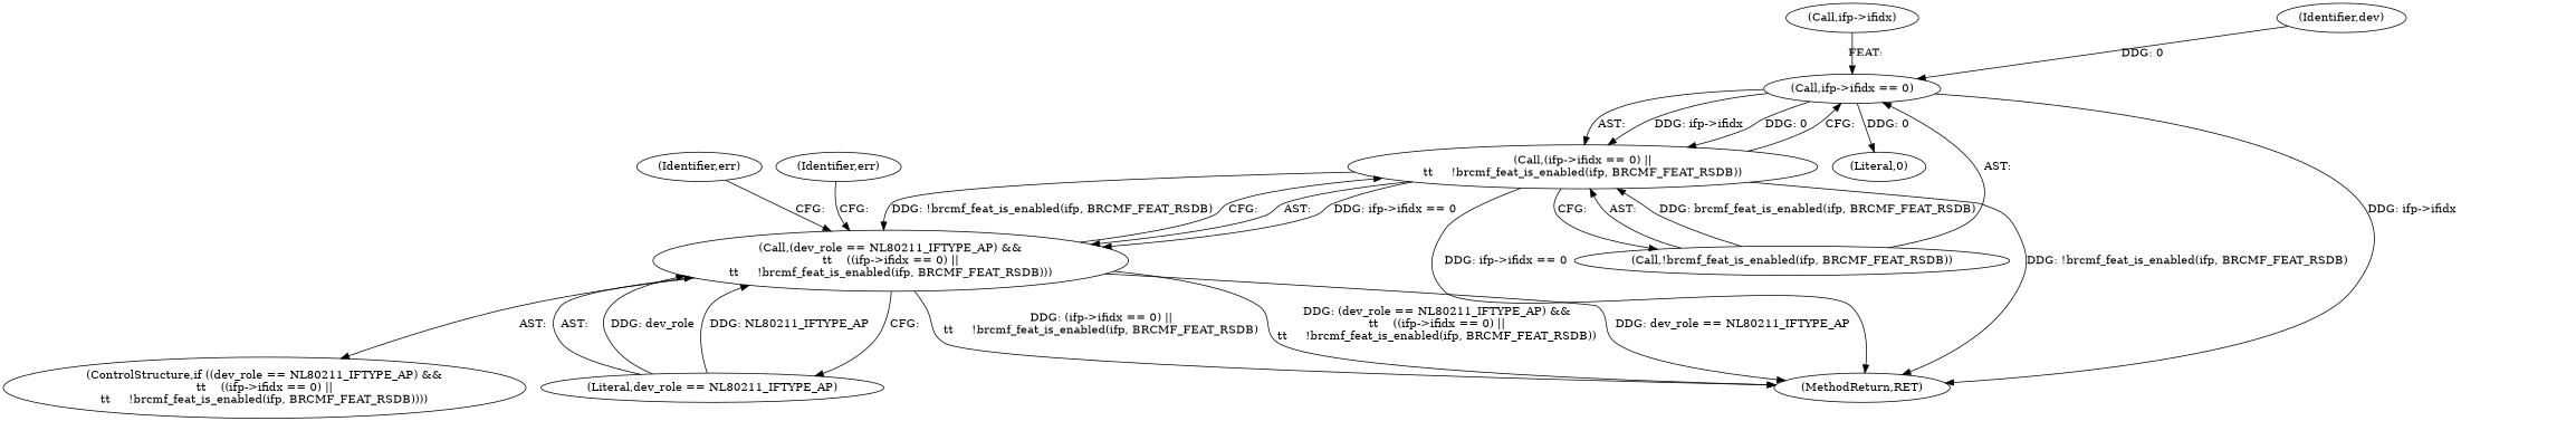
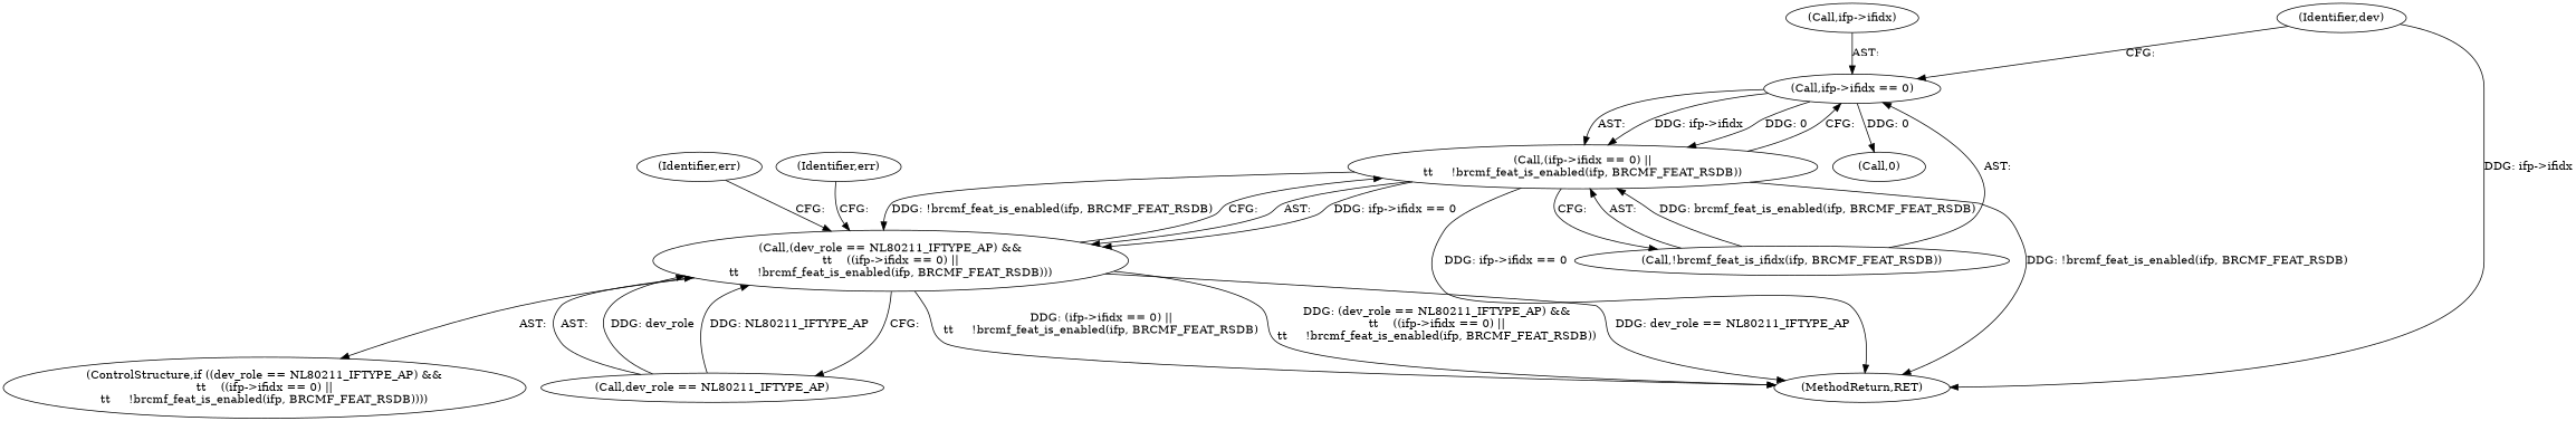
  digraph {
    n1 [label="(Call,ifp->ifidx == 0)"]
    n2 [label="(Call,(ifp->ifidx == 0) ||\n\t\t     !brcmf_feat_is_enabled(ifp, BRCMF_FEAT_RSDB))"]
    n3 [label="(MethodReturn,RET)"]
-   n4 [label="(Literal,0)"]
+   n4 [label="(Call,0)"]
    n5 [label="(Call,(dev_role == NL80211_IFTYPE_AP) &&\n\t\t    ((ifp->ifidx == 0) ||\n\t\t     !brcmf_feat_is_enabled(ifp, BRCMF_FEAT_RSDB)))"]
-   n6 [label="(Call,!brcmf_feat_is_enabled(ifp, BRCMF_FEAT_RSDB))"]
+   n6 [label="(Call,!brcmf_feat_is_ifidx(ifp, BRCMF_FEAT_RSDB))"]
    n7 [label="(ControlStructure,if ((dev_role == NL80211_IFTYPE_AP) &&\n\t\t    ((ifp->ifidx == 0) ||\n\t\t     !brcmf_feat_is_enabled(ifp, BRCMF_FEAT_RSDB))))"]
-   n8 [label="(Literal,dev_role == NL80211_IFTYPE_AP)"]
+   n8 [label="(Call,dev_role == NL80211_IFTYPE_AP)"]
    n9 [label="(Identifier,err)"]
    n10 [label="(Call,ifp->ifidx)"]
    n11 [label="(Identifier,dev)"]
    n12 [label="(Identifier,err)"]
    n1 -> n2 [label="AST: "]
    n1 -> n2 [label="DDG: ifp->ifidx"]
    n1 -> n2 [label="DDG: 0"]
-   n1 -> n3 [label="DDG: ifp->ifidx"]
+   n11 -> n3 [label="DDG: ifp->ifidx"]
    n1 -> n4 [label="DDG: 0"]
    n2 -> n1 [label="CFG: "]
    n2 -> n3 [label="DDG: !brcmf_feat_is_enabled(ifp, BRCMF_FEAT_RSDB)"]
    n2 -> n3 [label="DDG: ifp->ifidx == 0"]
    n2 -> n5 [label="AST: "]
    n2 -> n5 [label="DDG: ifp->ifidx == 0"]
    n2 -> n5 [label="DDG: !brcmf_feat_is_enabled(ifp, BRCMF_FEAT_RSDB)"]
    n2 -> n6 [label="CFG: "]
    n5 -> n2 [label="CFG: "]
    n5 -> n3 [label="DDG: (ifp->ifidx == 0) ||\n\t\t     !brcmf_feat_is_enabled(ifp, BRCMF_FEAT_RSDB)"]
    n5 -> n3 [label="DDG: (dev_role == NL80211_IFTYPE_AP) &&\n\t\t    ((ifp->ifidx == 0) ||\n\t\t     !brcmf_feat_is_enabled(ifp, BRCMF_FEAT_RSDB))"]
    n5 -> n3 [label="DDG: dev_role == NL80211_IFTYPE_AP"]
    n5 -> n7 [label="AST: "]
    n5 -> n8 [label="CFG: "]
    n6 -> n1 [label="AST: "]
    n6 -> n2 [label="AST: "]
    n6 -> n2 [label="DDG: brcmf_feat_is_enabled(ifp, BRCMF_FEAT_RSDB)"]
    n8 -> n5 [label="AST: "]
    n8 -> n5 [label="DDG: dev_role"]
    n8 -> n5 [label="DDG: NL80211_IFTYPE_AP"]
    n9 -> n5 [label="CFG: "]
-   n10 -> n1 [label="FEAT: "]
-   n11 -> n1 [label="DDG: 0"]
+   n10 -> n1 [label="AST: "]
+   n11 -> n1 [label="CFG: "]
    n12 -> n5 [label="CFG: "]
  }
